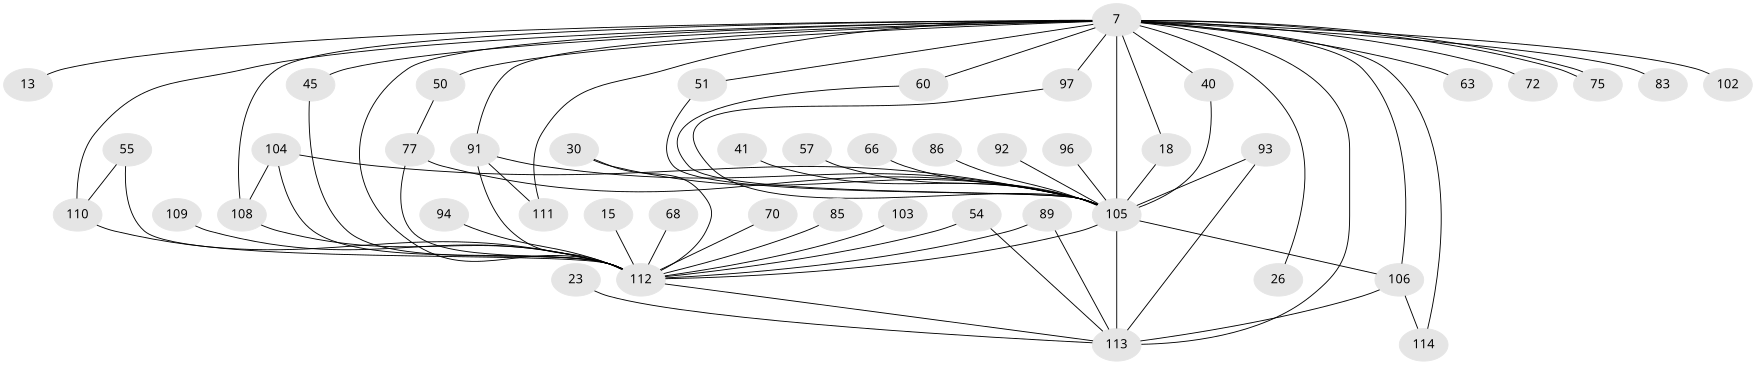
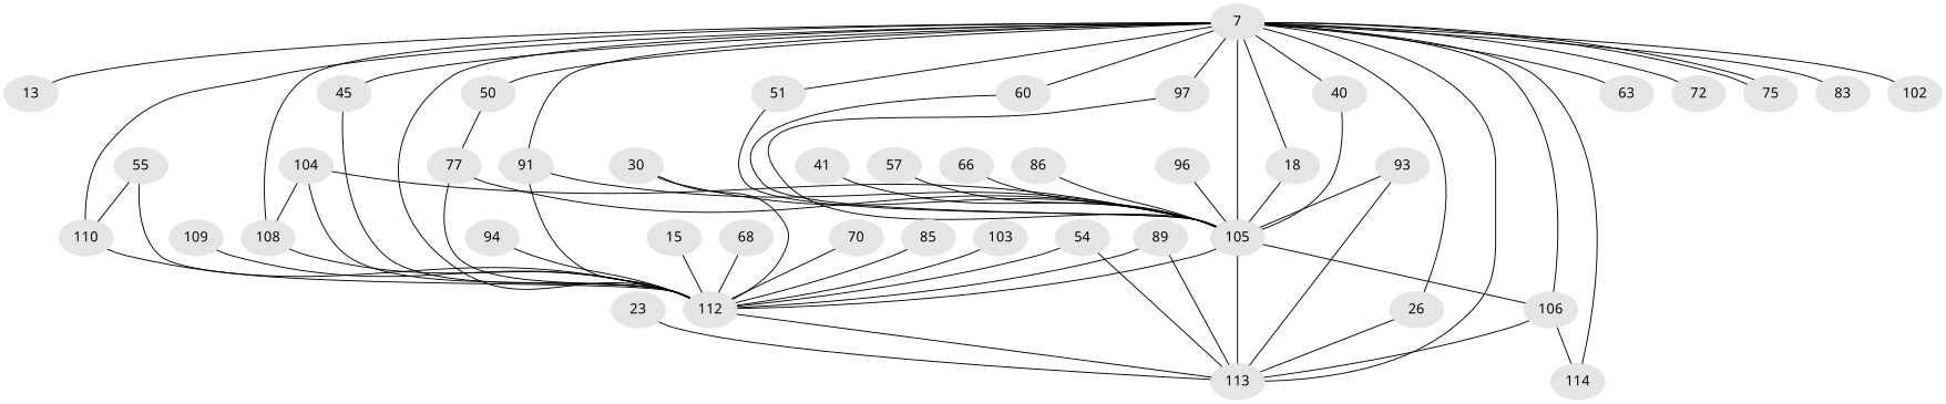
  graph {
    fontname="Noto Sans"
    node [color=gray90 fontname="Noto Sans" style=filled]
    edge [fontname="Noto Sans"]
    7 [super="+4"]
    13
    18
    26
    40
    45
    50 [super="+17"]
    51
    60
    63
    72
    75
    83 [super="+48"]
    91 [super="+81+32+65"]
    97 [super="+95"]
    102
    105 [super="+29+71+80+78+101"]
    106 [super="+52+73"]
    108 [super="+58+88"]
    110 [super="+87+34+107"]
-   111 [super="+98"]
    112 [super="+99"]
    113 [super="+19+67+9"]
    114
    77 [super="+44"]
    94
    15
    23
    30 [super="+14"]
    41
    54
    55
    57
    66 [super="+25"]
    68
    70
    85
    86
    89
-   92
    93 [super="+61+59"]
    96
    103
    104 [super="+36+100"]
    109
    7 -- 13 [weight=2]
    7 -- 18
    7 -- 26
    7 -- 40
    7 -- 45
    7 -- 50 [weight=3]
    7 -- 51
    7 -- 60
    7 -- 63
    7 -- 72 [weight=2]
    7 -- 75
    7 -- 75
    7 -- 83 [weight=4]
    7 -- 91
    7 -- 97 [weight=2]
    7 -- 102
    7 -- 105 [weight=18]
    7 -- 106 [weight=2]
    7 -- 108 [weight=5]
    7 -- 110 [weight=3]
-   7 -- 111 [weight=2]
    7 -- 112 [weight=6]
    7 -- 113 [weight=8]
    7 -- 114
    18 -- 105
+   26 -- 113
    40 -- 105
    45 -- 112
    50 -- 77
    51 -- 105
    60 -- 105
    91 -- 105
-   91 -- 111
    91 -- 112 [weight=4]
    97 -- 105
    105 -- 106 [weight=8]
    105 -- 112 [weight=15]
    105 -- 113 [weight=10]
    106 -- 113
    106 -- 114
    108 -- 112 [weight=2]
    110 -- 112 [weight=5]
    112 -- 113 [weight=4]
    77 -- 105
    77 -- 112
    94 -- 112
    15 -- 112 [weight=2]
    23 -- 113
    30 -- 105
    30 -- 112 [weight=2]
    41 -- 105
    54 -- 112
    54 -- 113
    55 -- 110
    55 -- 112 [weight=2]
    57 -- 105 [weight=2]
    66 -- 105 [weight=3]
    68 -- 112
    70 -- 112
    85 -- 112
    86 -- 105 [weight=2]
    89 -- 112
    89 -- 113
-   92 -- 105
    93 -- 105
    93 -- 113 [weight=4]
    96 -- 105
    103 -- 112
    104 -- 105 [weight=3]
    104 -- 108
    104 -- 112 [weight=2]
    109 -- 112 [weight=2]
  }
